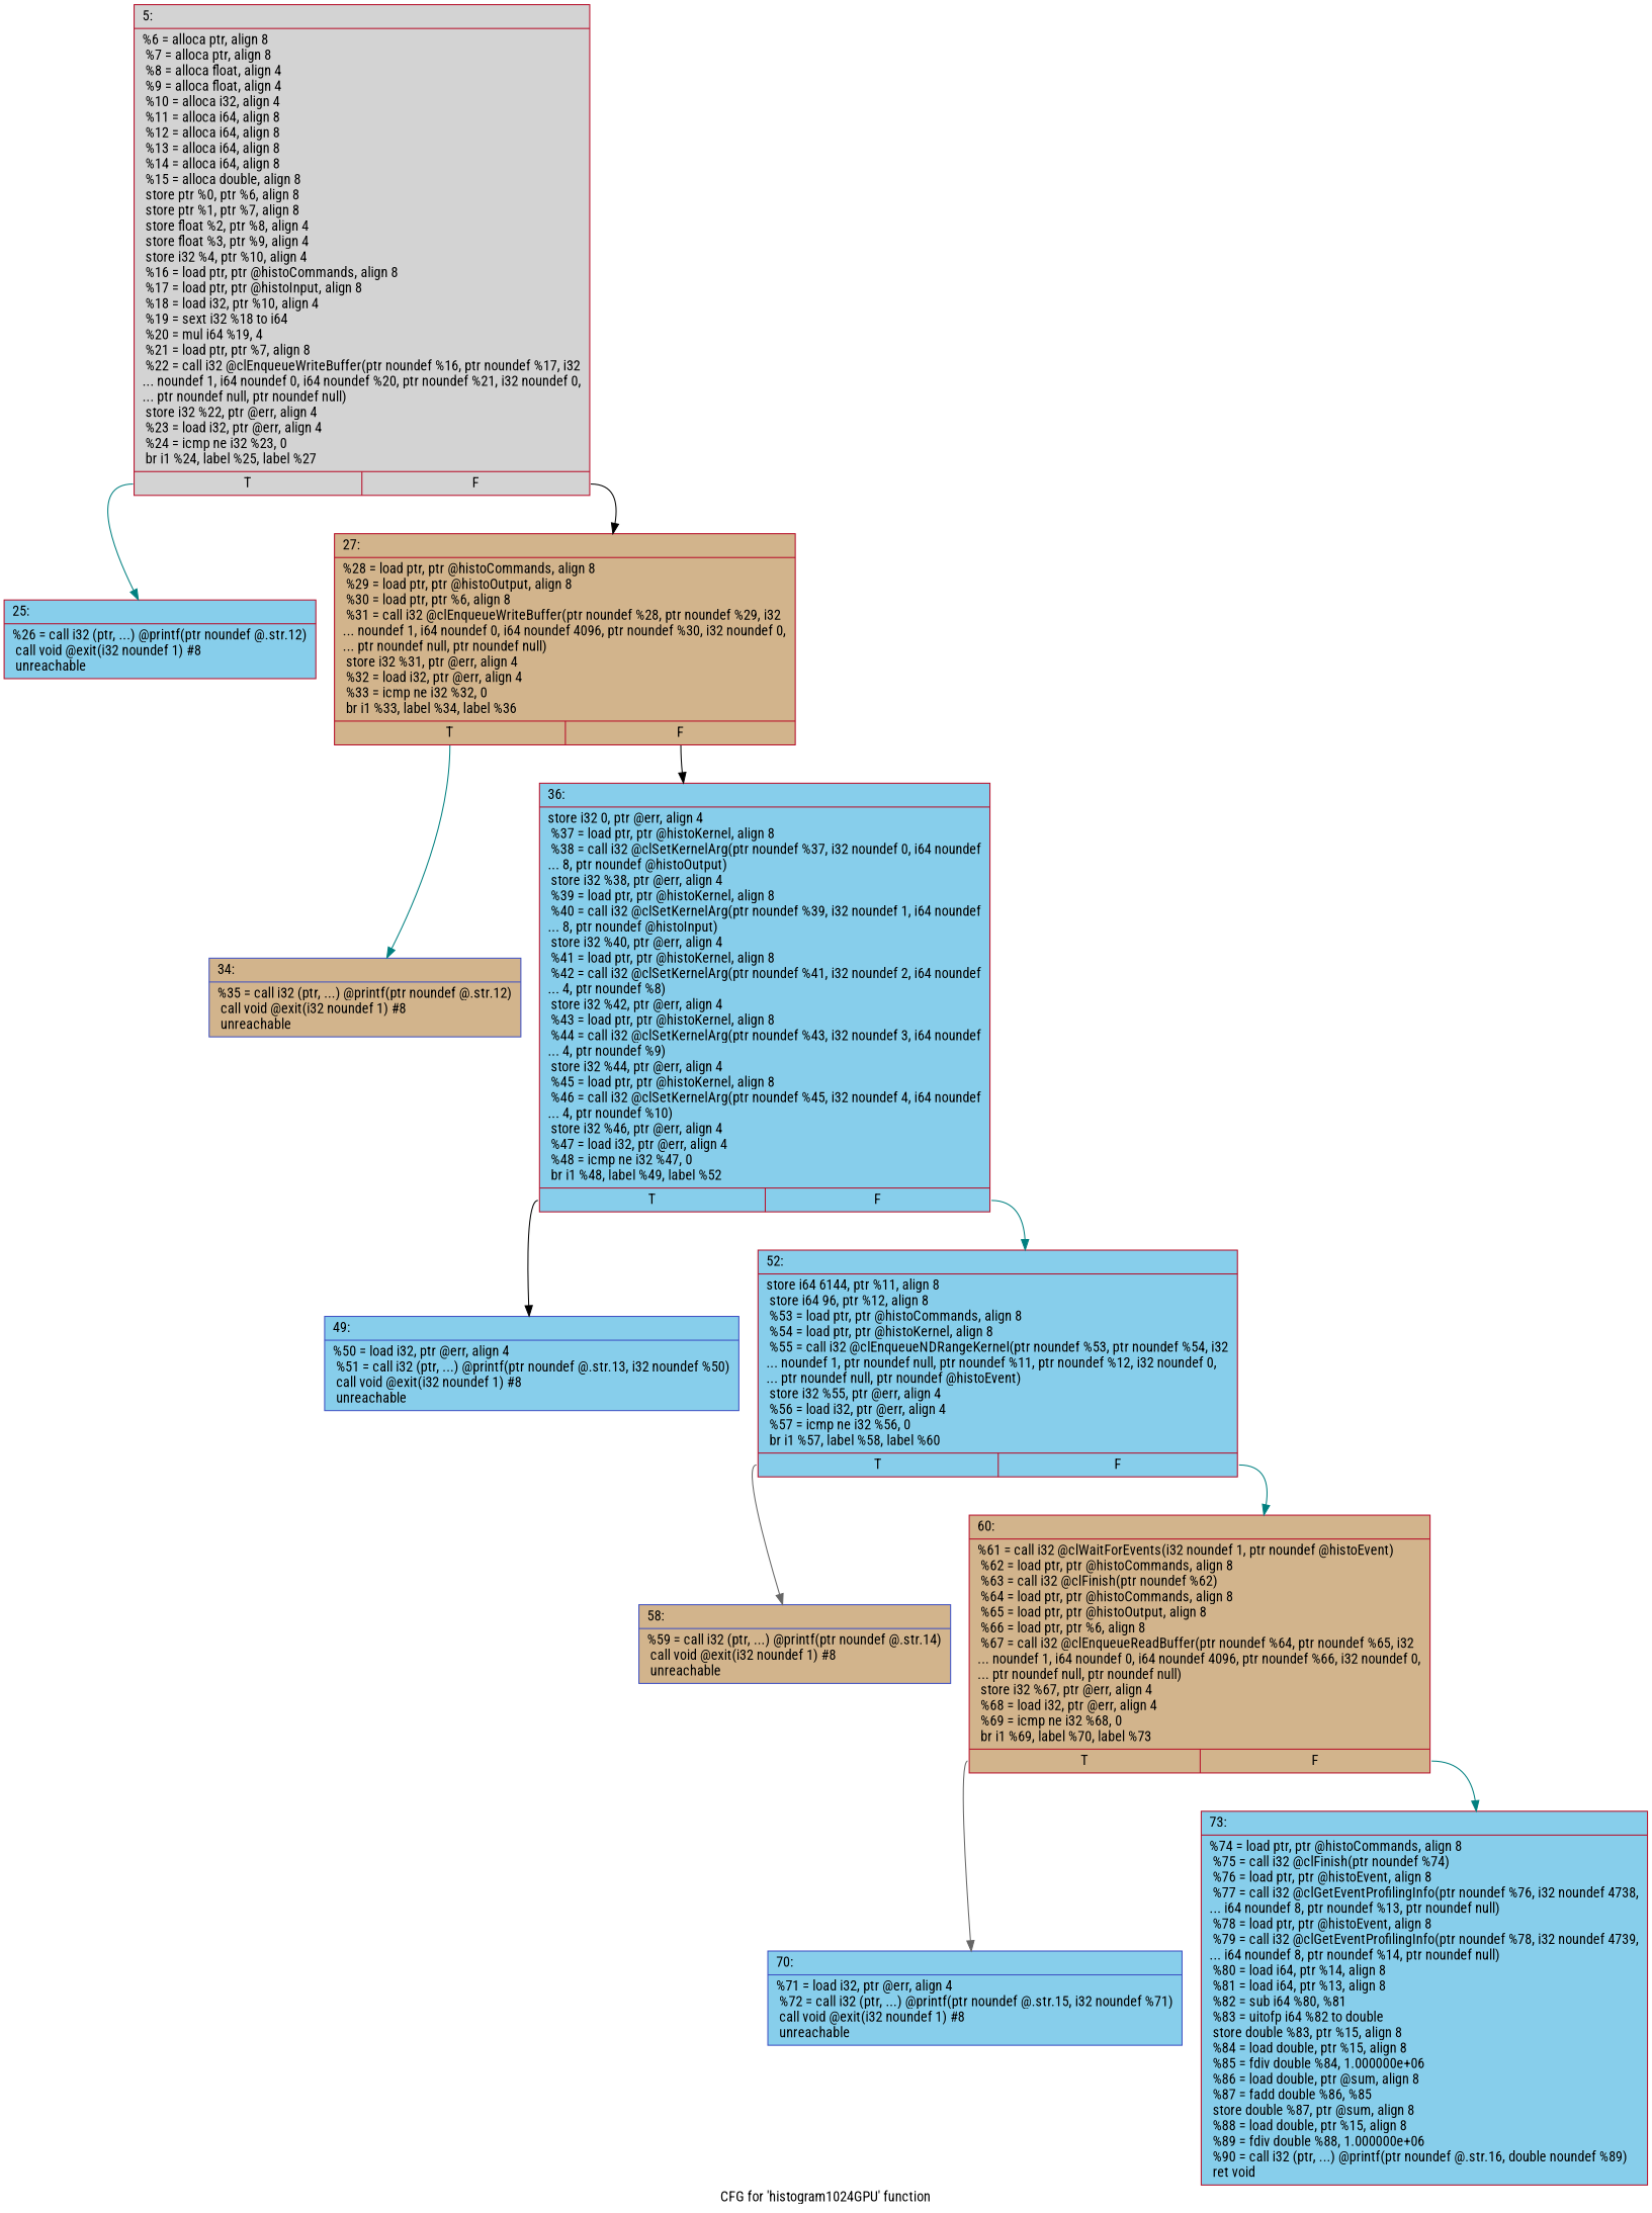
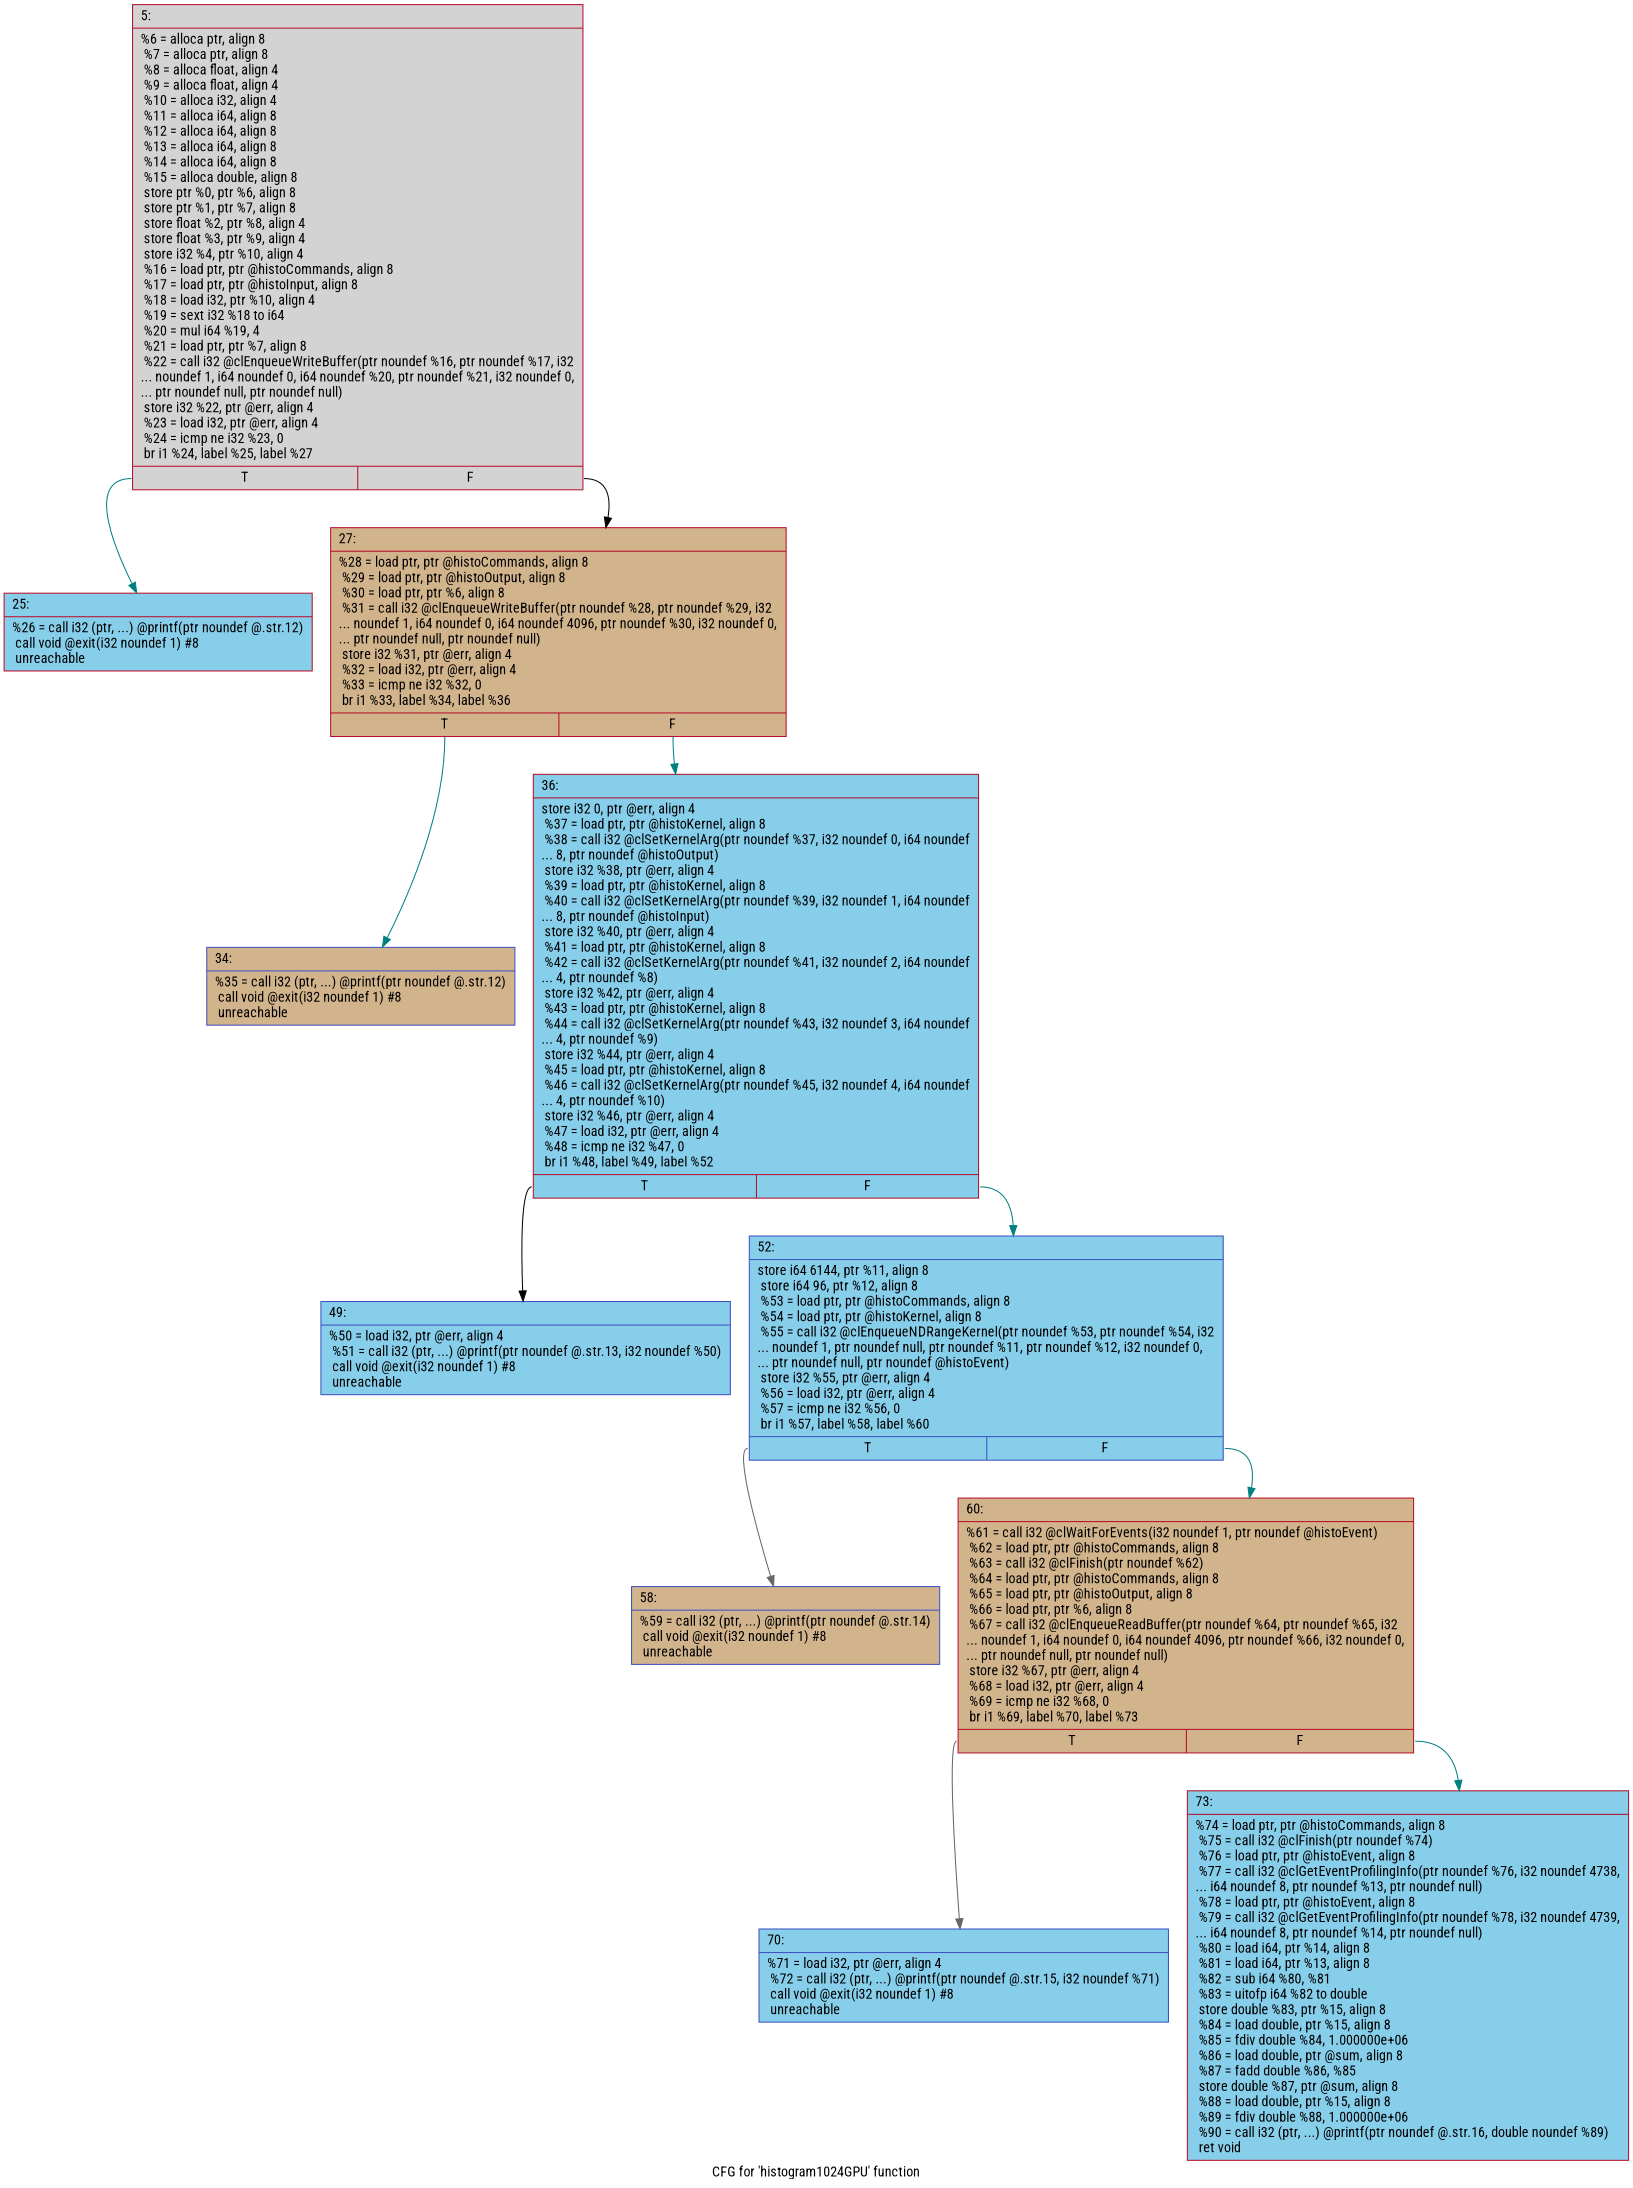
  digraph {
    fontname="Roboto Condensed"
    label="CFG for 'histogram1024GPU' function"
    node [color="#b70d28ff" fillcolor=skyblue fontname="Roboto Condensed" shape=record style=filled]
    edge [color=teal fontname="Roboto Condensed" tailport=s0]
    n1 [fillcolor=lightgrey label="{5:\l|  %6 = alloca ptr, align 8\l  %7 = alloca ptr, align 8\l  %8 = alloca float, align 4\l  %9 = alloca float, align 4\l  %10 = alloca i32, align 4\l  %11 = alloca i64, align 8\l  %12 = alloca i64, align 8\l  %13 = alloca i64, align 8\l  %14 = alloca i64, align 8\l  %15 = alloca double, align 8\l  store ptr %0, ptr %6, align 8\l  store ptr %1, ptr %7, align 8\l  store float %2, ptr %8, align 4\l  store float %3, ptr %9, align 4\l  store i32 %4, ptr %10, align 4\l  %16 = load ptr, ptr @histoCommands, align 8\l  %17 = load ptr, ptr @histoInput, align 8\l  %18 = load i32, ptr %10, align 4\l  %19 = sext i32 %18 to i64\l  %20 = mul i64 %19, 4\l  %21 = load ptr, ptr %7, align 8\l  %22 = call i32 @clEnqueueWriteBuffer(ptr noundef %16, ptr noundef %17, i32\l... noundef 1, i64 noundef 0, i64 noundef %20, ptr noundef %21, i32 noundef 0,\l... ptr noundef null, ptr noundef null)\l  store i32 %22, ptr @err, align 4\l  %23 = load i32, ptr @err, align 4\l  %24 = icmp ne i32 %23, 0\l  br i1 %24, label %25, label %27\l|{<s0>T|<s1>F}}"]
    n2 [label="{25:\l|  %26 = call i32 (ptr, ...) @printf(ptr noundef @.str.12)\l  call void @exit(i32 noundef 1) #8\l  unreachable\l}"]
    n3 [fillcolor=tan label="{27:\l|  %28 = load ptr, ptr @histoCommands, align 8\l  %29 = load ptr, ptr @histoOutput, align 8\l  %30 = load ptr, ptr %6, align 8\l  %31 = call i32 @clEnqueueWriteBuffer(ptr noundef %28, ptr noundef %29, i32\l... noundef 1, i64 noundef 0, i64 noundef 4096, ptr noundef %30, i32 noundef 0,\l... ptr noundef null, ptr noundef null)\l  store i32 %31, ptr @err, align 4\l  %32 = load i32, ptr @err, align 4\l  %33 = icmp ne i32 %32, 0\l  br i1 %33, label %34, label %36\l|{<s0>T|<s1>F}}"]
    n4 [color="#3d50c3ff" fillcolor=tan label="{34:\l|  %35 = call i32 (ptr, ...) @printf(ptr noundef @.str.12)\l  call void @exit(i32 noundef 1) #8\l  unreachable\l}"]
    n5 [label="{36:\l|  store i32 0, ptr @err, align 4\l  %37 = load ptr, ptr @histoKernel, align 8\l  %38 = call i32 @clSetKernelArg(ptr noundef %37, i32 noundef 0, i64 noundef\l... 8, ptr noundef @histoOutput)\l  store i32 %38, ptr @err, align 4\l  %39 = load ptr, ptr @histoKernel, align 8\l  %40 = call i32 @clSetKernelArg(ptr noundef %39, i32 noundef 1, i64 noundef\l... 8, ptr noundef @histoInput)\l  store i32 %40, ptr @err, align 4\l  %41 = load ptr, ptr @histoKernel, align 8\l  %42 = call i32 @clSetKernelArg(ptr noundef %41, i32 noundef 2, i64 noundef\l... 4, ptr noundef %8)\l  store i32 %42, ptr @err, align 4\l  %43 = load ptr, ptr @histoKernel, align 8\l  %44 = call i32 @clSetKernelArg(ptr noundef %43, i32 noundef 3, i64 noundef\l... 4, ptr noundef %9)\l  store i32 %44, ptr @err, align 4\l  %45 = load ptr, ptr @histoKernel, align 8\l  %46 = call i32 @clSetKernelArg(ptr noundef %45, i32 noundef 4, i64 noundef\l... 4, ptr noundef %10)\l  store i32 %46, ptr @err, align 4\l  %47 = load i32, ptr @err, align 4\l  %48 = icmp ne i32 %47, 0\l  br i1 %48, label %49, label %52\l|{<s0>T|<s1>F}}"]
    n6 [color="#3d50c3ff" label="{49:\l|  %50 = load i32, ptr @err, align 4\l  %51 = call i32 (ptr, ...) @printf(ptr noundef @.str.13, i32 noundef %50)\l  call void @exit(i32 noundef 1) #8\l  unreachable\l}"]
-   n7 [label="{52:\l|  store i64 6144, ptr %11, align 8\l  store i64 96, ptr %12, align 8\l  %53 = load ptr, ptr @histoCommands, align 8\l  %54 = load ptr, ptr @histoKernel, align 8\l  %55 = call i32 @clEnqueueNDRangeKernel(ptr noundef %53, ptr noundef %54, i32\l... noundef 1, ptr noundef null, ptr noundef %11, ptr noundef %12, i32 noundef 0,\l... ptr noundef null, ptr noundef @histoEvent)\l  store i32 %55, ptr @err, align 4\l  %56 = load i32, ptr @err, align 4\l  %57 = icmp ne i32 %56, 0\l  br i1 %57, label %58, label %60\l|{<s0>T|<s1>F}}"]
+   n7 [color="#3d50c3ff" label="{52:\l|  store i64 6144, ptr %11, align 8\l  store i64 96, ptr %12, align 8\l  %53 = load ptr, ptr @histoCommands, align 8\l  %54 = load ptr, ptr @histoKernel, align 8\l  %55 = call i32 @clEnqueueNDRangeKernel(ptr noundef %53, ptr noundef %54, i32\l... noundef 1, ptr noundef null, ptr noundef %11, ptr noundef %12, i32 noundef 0,\l... ptr noundef null, ptr noundef @histoEvent)\l  store i32 %55, ptr @err, align 4\l  %56 = load i32, ptr @err, align 4\l  %57 = icmp ne i32 %56, 0\l  br i1 %57, label %58, label %60\l|{<s0>T|<s1>F}}"]
    n8 [color="#3d50c3ff" fillcolor=tan label="{58:\l|  %59 = call i32 (ptr, ...) @printf(ptr noundef @.str.14)\l  call void @exit(i32 noundef 1) #8\l  unreachable\l}"]
    n9 [fillcolor=tan label="{60:\l|  %61 = call i32 @clWaitForEvents(i32 noundef 1, ptr noundef @histoEvent)\l  %62 = load ptr, ptr @histoCommands, align 8\l  %63 = call i32 @clFinish(ptr noundef %62)\l  %64 = load ptr, ptr @histoCommands, align 8\l  %65 = load ptr, ptr @histoOutput, align 8\l  %66 = load ptr, ptr %6, align 8\l  %67 = call i32 @clEnqueueReadBuffer(ptr noundef %64, ptr noundef %65, i32\l... noundef 1, i64 noundef 0, i64 noundef 4096, ptr noundef %66, i32 noundef 0,\l... ptr noundef null, ptr noundef null)\l  store i32 %67, ptr @err, align 4\l  %68 = load i32, ptr @err, align 4\l  %69 = icmp ne i32 %68, 0\l  br i1 %69, label %70, label %73\l|{<s0>T|<s1>F}}"]
    n10 [color="#3d50c3ff" label="{70:\l|  %71 = load i32, ptr @err, align 4\l  %72 = call i32 (ptr, ...) @printf(ptr noundef @.str.15, i32 noundef %71)\l  call void @exit(i32 noundef 1) #8\l  unreachable\l}"]
    n11 [label="{73:\l|  %74 = load ptr, ptr @histoCommands, align 8\l  %75 = call i32 @clFinish(ptr noundef %74)\l  %76 = load ptr, ptr @histoEvent, align 8\l  %77 = call i32 @clGetEventProfilingInfo(ptr noundef %76, i32 noundef 4738,\l... i64 noundef 8, ptr noundef %13, ptr noundef null)\l  %78 = load ptr, ptr @histoEvent, align 8\l  %79 = call i32 @clGetEventProfilingInfo(ptr noundef %78, i32 noundef 4739,\l... i64 noundef 8, ptr noundef %14, ptr noundef null)\l  %80 = load i64, ptr %14, align 8\l  %81 = load i64, ptr %13, align 8\l  %82 = sub i64 %80, %81\l  %83 = uitofp i64 %82 to double\l  store double %83, ptr %15, align 8\l  %84 = load double, ptr %15, align 8\l  %85 = fdiv double %84, 1.000000e+06\l  %86 = load double, ptr @sum, align 8\l  %87 = fadd double %86, %85\l  store double %87, ptr @sum, align 8\l  %88 = load double, ptr %15, align 8\l  %89 = fdiv double %88, 1.000000e+06\l  %90 = call i32 (ptr, ...) @printf(ptr noundef @.str.16, double noundef %89)\l  ret void\l}"]
    n1 -> n2
    n1 -> n3 [color=black tailport=s1]
    n3 -> n4
-   n3 -> n5 [color=black tailport=s1]
+   n3 -> n5 [tailport=s1]
    n5 -> n6 [color=black]
    n5 -> n7 [tailport=s1]
    n7 -> n8 [color=gray40]
    n7 -> n9 [tailport=s1]
    n9 -> n10 [color=gray40]
    n9 -> n11 [tailport=s1]
  }
